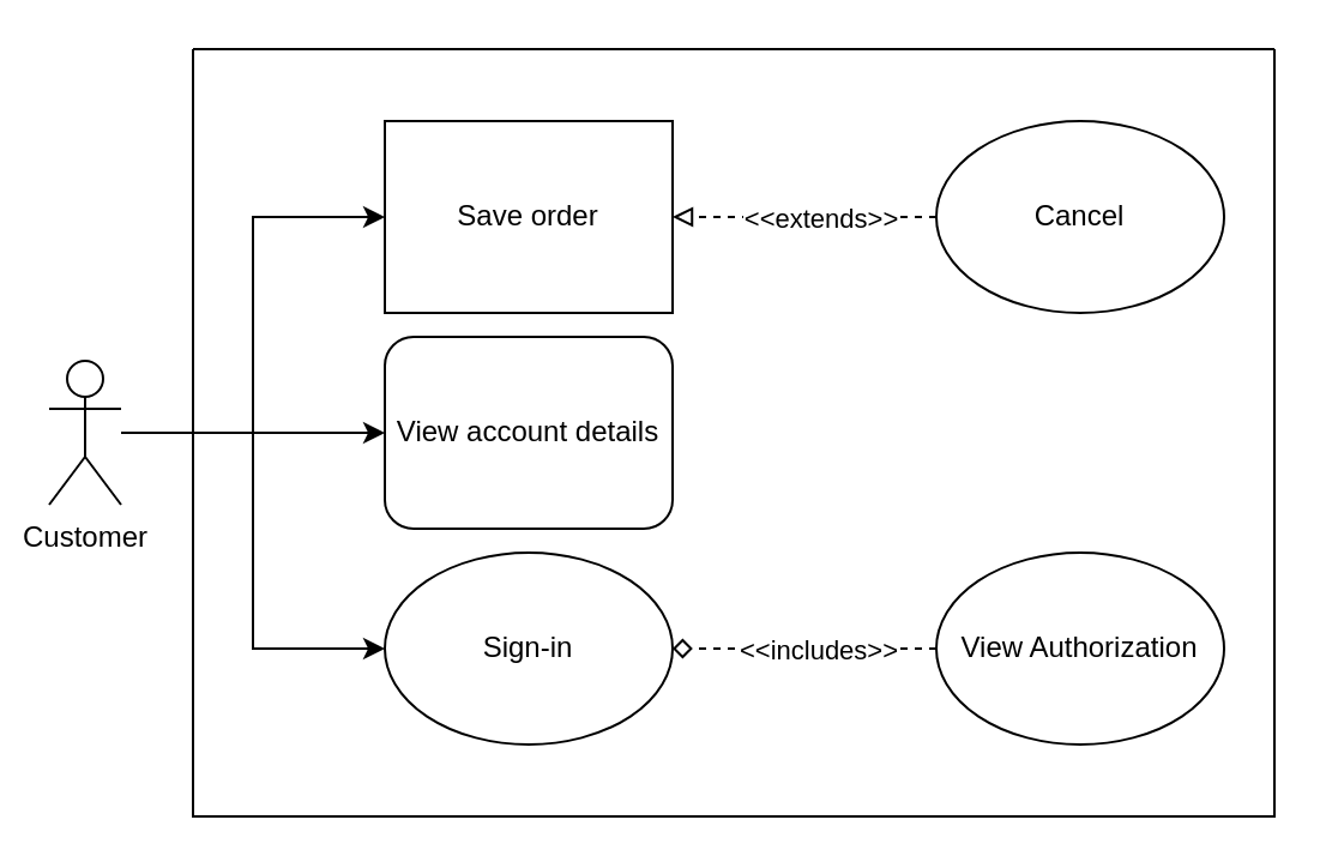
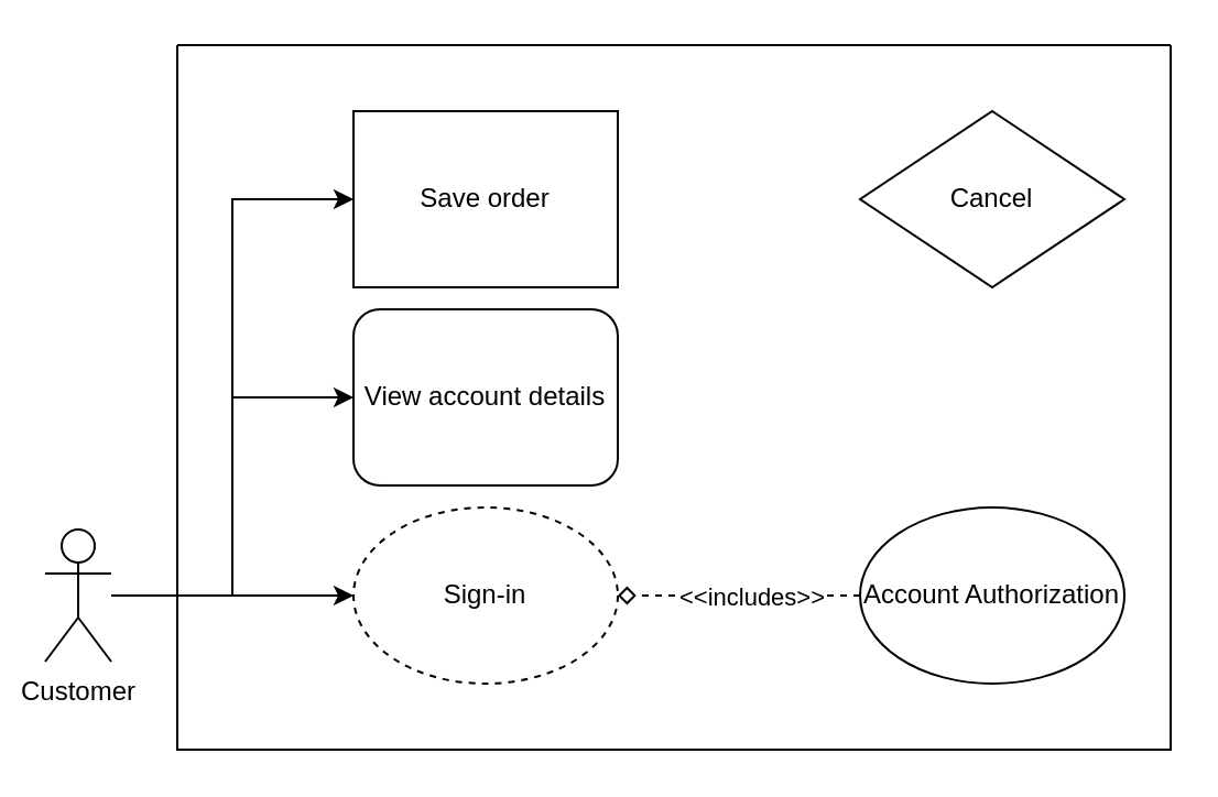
  <mxCell id="0" />
  <mxCell id="1" parent="0" />
  <mxCell id="2" value="Save order" style="whiteSpace=wrap;html=1;rounded=0;" vertex="1" parent="1"><mxGeometry x="160" y="50" width="120" height="80" as="geometry" /></mxCell>
  <mxCell id="3" value="View account details" style="whiteSpace=wrap;html=1;rounded=1;" vertex="1" parent="1"><mxGeometry x="160" y="140" width="120" height="80" as="geometry" /></mxCell>
  <mxCell id="4" style="edgeStyle=orthogonalEdgeStyle;rounded=0;orthogonalLoop=1;jettySize=auto;html=1;entryX=0;entryY=0.5;entryDx=0;entryDy=0;" edge="1" parent="1" source="7" target="2"><mxGeometry relative="1" as="geometry" /></mxCell>
  <mxCell id="5" style="edgeStyle=orthogonalEdgeStyle;rounded=0;orthogonalLoop=1;jettySize=auto;html=1;entryX=0;entryY=0.5;entryDx=0;entryDy=0;" edge="1" parent="1" source="7" target="3"><mxGeometry relative="1" as="geometry" /></mxCell>
  <mxCell id="6" style="edgeStyle=orthogonalEdgeStyle;rounded=0;orthogonalLoop=1;jettySize=auto;html=1;entryX=0;entryY=0.5;entryDx=0;entryDy=0;" edge="1" parent="1" source="7" target="8"><mxGeometry relative="1" as="geometry" /></mxCell>
- <mxCell id="7" value="Customer" style="shape=umlActor;verticalLabelPosition=bottom;verticalAlign=top;html=1;outlineConnect=0;" vertex="1" parent="1"><mxGeometry x="20" y="150" width="30" height="60" as="geometry" /></mxCell>
- <mxCell id="8" value="Sign-in" style="ellipse;whiteSpace=wrap;html=1;" vertex="1" parent="1"><mxGeometry x="160" y="230" width="120" height="80" as="geometry" /></mxCell>
+ <mxCell id="7" value="Customer" style="shape=umlActor;verticalLabelPosition=bottom;verticalAlign=top;html=1;outlineConnect=0;" vertex="1" parent="1"><mxGeometry x="20" y="240" width="30" height="60" as="geometry" /></mxCell>
+ <mxCell id="8" value="Sign-in" style="ellipse;whiteSpace=wrap;html=1;dashed=1;" vertex="1" parent="1"><mxGeometry x="160" y="230" width="120" height="80" as="geometry" /></mxCell>
  <mxCell id="9" style="edgeStyle=orthogonalEdgeStyle;rounded=0;orthogonalLoop=1;jettySize=auto;html=1;entryX=1;entryY=0.5;entryDx=0;entryDy=0;endArrow=diamond;endFill=0;dashed=1;" edge="1" parent="1" source="11" target="8"><mxGeometry relative="1" as="geometry" /></mxCell>
  <mxCell id="10" value="&amp;lt;&amp;lt;includes&amp;gt;&amp;gt;" style="edgeLabel;html=1;align=center;verticalAlign=middle;resizable=0;points=[];" vertex="1" connectable="0" parent="9"><mxGeometry x="0.169" y="-1" relative="1" as="geometry"><mxPoint x="14" y="1" as="offset" /></mxGeometry></mxCell>
- <mxCell id="11" value="View Authorization" style="ellipse;whiteSpace=wrap;html=1;" vertex="1" parent="1"><mxGeometry x="390" y="230" width="120" height="80" as="geometry" /></mxCell>
- <mxCell id="12" style="edgeStyle=orthogonalEdgeStyle;rounded=0;orthogonalLoop=1;jettySize=auto;html=1;entryX=1;entryY=0.5;entryDx=0;entryDy=0;dashed=1;endArrow=block;endFill=0;" edge="1" parent="1" source="14" target="2"><mxGeometry relative="1" as="geometry" /></mxCell>
- <mxCell id="13" value="&amp;lt;&amp;lt;extends&amp;gt;&amp;gt;" style="edgeLabel;html=1;align=center;verticalAlign=middle;resizable=0;points=[];" vertex="1" connectable="0" parent="12"><mxGeometry x="0.092" relative="1" as="geometry"><mxPoint x="11" as="offset" /></mxGeometry></mxCell>
- <mxCell id="14" value="Cancel" style="ellipse;whiteSpace=wrap;html=1;" vertex="1" parent="1"><mxGeometry x="390" y="50" width="120" height="80" as="geometry" /></mxCell>
+ <mxCell id="11" value="Account Authorization" style="ellipse;whiteSpace=wrap;html=1;" vertex="1" parent="1"><mxGeometry x="390" y="230" width="120" height="80" as="geometry" /></mxCell>
+ <mxCell id="14" value="Cancel" style="rhombus;whiteSpace=wrap;html=1;" vertex="1" parent="1"><mxGeometry x="390" y="50" width="120" height="80" as="geometry" /></mxCell>
  <mxCell id="15" value="" style="swimlane;startSize=0;" vertex="1" parent="1"><mxGeometry x="80" y="20" width="451" height="320" as="geometry" /></mxCell>
